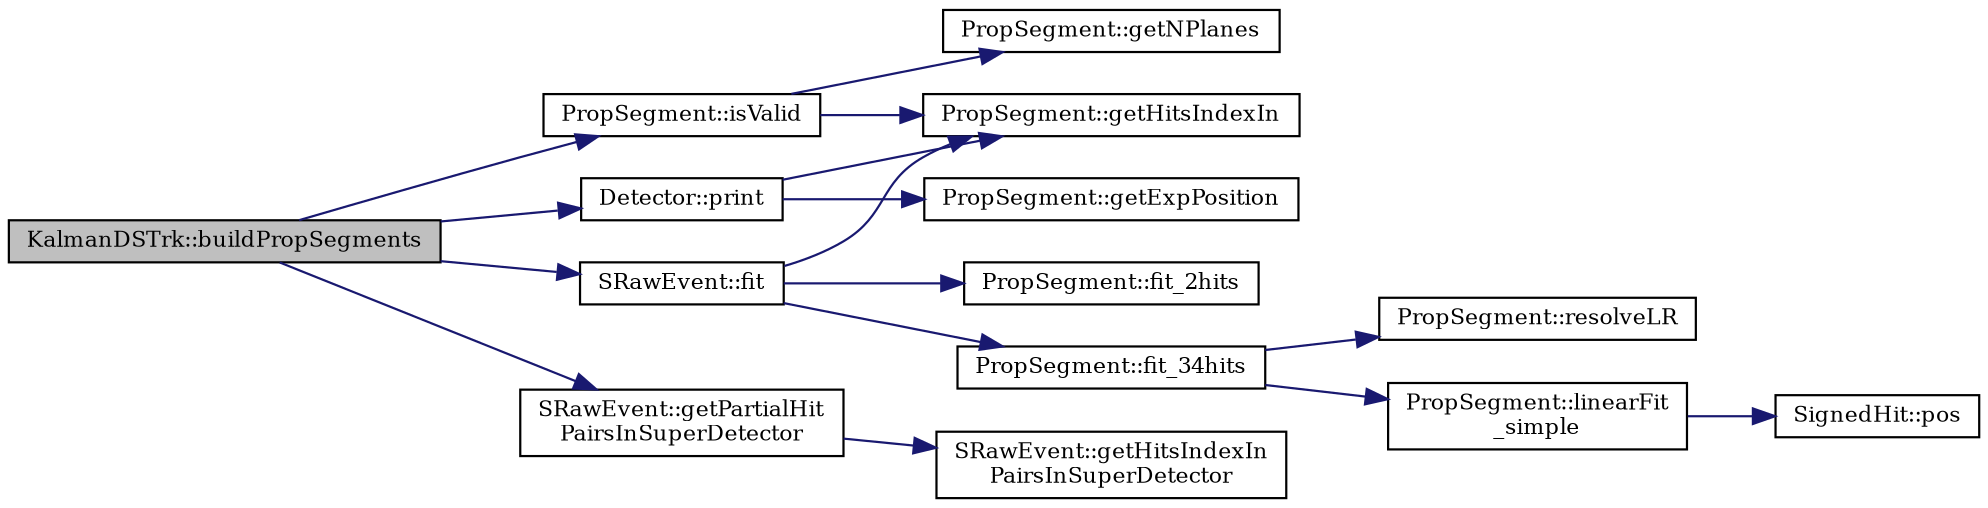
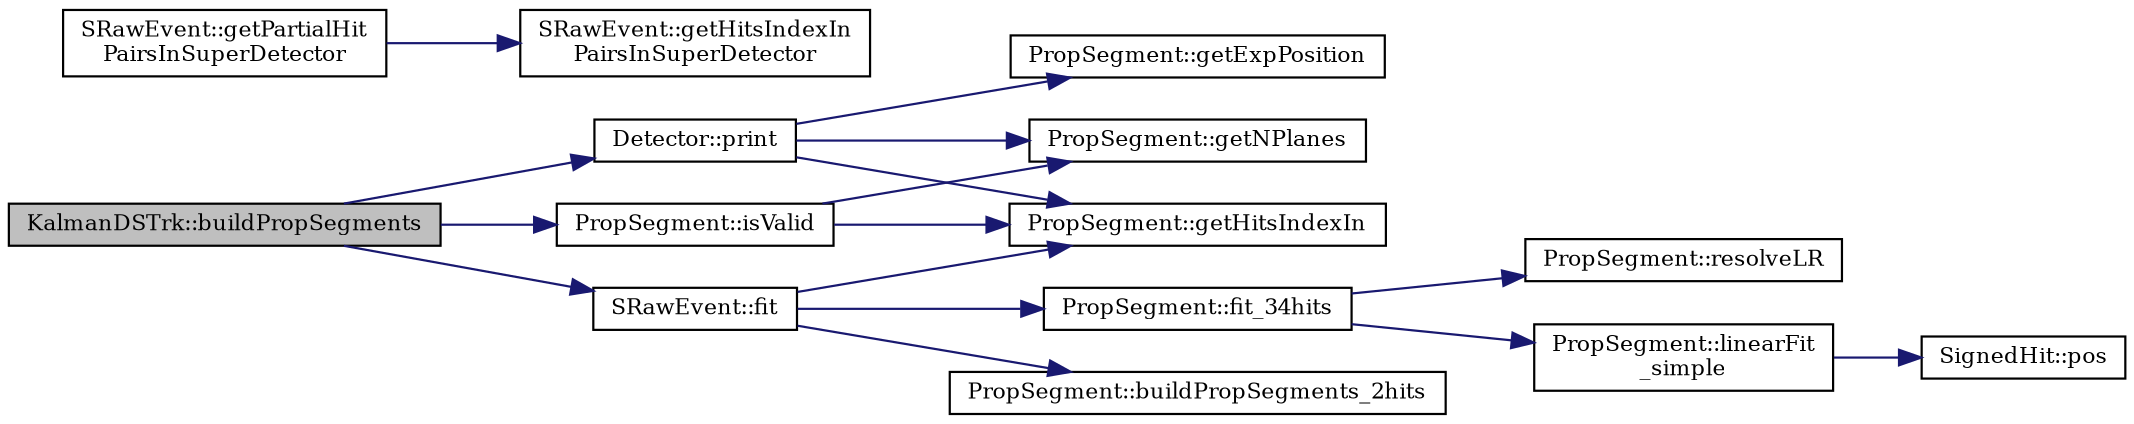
  digraph {
    fontname="DejaVu Serif"
    rankdir=LR
    node [color=black fontname="DejaVu Serif" fontsize=10 shape=record]
    edge [color=midnightblue fontname="DejaVu Serif" fontsize=10 labelfontname=FreeSans labelfontsize=10 style=solid]
    n1 [fillcolor=grey75 fontcolor=black height=0.2 label="KalmanDSTrk::buildPropSegments" style=filled width=0.4]
    n2 [height=0.2 label="SRawEvent::fit" width=0.4]
    n3 [height=0.2 label="SRawEvent::getPartialHit\lPairsInSuperDetector" width=0.4]
    n4 [height=0.2 label="PropSegment::isValid" width=0.4]
    n5 [height=0.2 label="Detector::print" width=0.4]
    n6 [height=0.2 label="PropSegment::getHitsIndexIn" width=0.4]
-   n7 [height=0.2 label="PropSegment::fit_2hits" width=0.4]
+   n7 [height=0.2 label="PropSegment::buildPropSegments_2hits" width=0.4]
    n8 [height=0.2 label="PropSegment::fit_34hits" width=0.4]
    n9 [height=0.2 label="SRawEvent::getHitsIndexIn\lPairsInSuperDetector" width=0.4]
    n10 [height=0.2 label="PropSegment::getNPlanes" width=0.4]
    n11 [height=0.2 label="PropSegment::getExpPosition" width=0.4]
    n12 [height=0.2 label="PropSegment::resolveLR" width=0.4]
    n13 [height=0.2 label="PropSegment::linearFit\l_simple" width=0.4]
    n14 [height=0.2 label="SignedHit::pos" width=0.4]
    n1 -> n2
-   n1 -> n3
    n1 -> n4
    n1 -> n5
    n2 -> n6
    n2 -> n7
    n2 -> n8
    n3 -> n9
    n4 -> n6
    n4 -> n10
    n5 -> n6
+   n5 -> n10
    n5 -> n11
    n8 -> n12
    n8 -> n13
    n13 -> n14
  }
